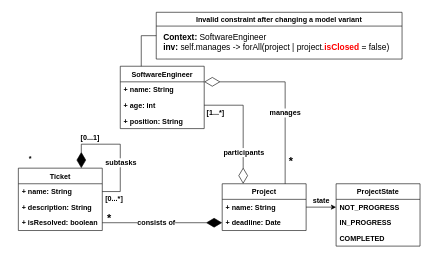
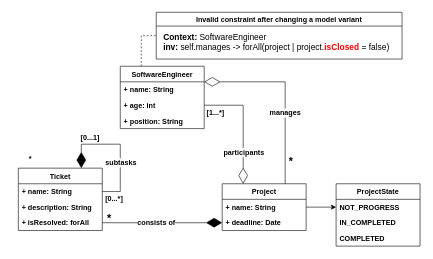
  <mxCell id="0" />
  <mxCell id="1" parent="0" />
  <mxCell id="2" value="SoftwareEngineer" style="swimlane;fontStyle=1;childLayout=stackLayout;horizontal=1;startSize=26;fillColor=none;horizontalStack=0;resizeParent=1;resizeParentMax=0;resizeLast=0;collapsible=1;marginBottom=0;" parent="1" vertex="1"><mxGeometry x="200" y="110" width="140" height="104" as="geometry" /></mxCell>
  <mxCell id="3" value="+ name: String" style="text;strokeColor=none;fillColor=none;align=left;verticalAlign=top;spacingLeft=4;spacingRight=4;overflow=hidden;rotatable=0;points=[[0,0.5],[1,0.5]];portConstraint=eastwest;fontStyle=1" parent="2" vertex="1"><mxGeometry y="26" width="140" height="26" as="geometry" /></mxCell>
  <mxCell id="4" value="+ age: int" style="text;strokeColor=none;fillColor=none;align=left;verticalAlign=top;spacingLeft=4;spacingRight=4;overflow=hidden;rotatable=0;points=[[0,0.5],[1,0.5]];portConstraint=eastwest;fontStyle=1" parent="2" vertex="1"><mxGeometry y="52" width="140" height="26" as="geometry" /></mxCell>
  <mxCell id="5" value="+ position: String" style="text;strokeColor=none;fillColor=none;align=left;verticalAlign=top;spacingLeft=4;spacingRight=4;overflow=hidden;rotatable=0;points=[[0,0.5],[1,0.5]];portConstraint=eastwest;fontStyle=1" parent="2" vertex="1"><mxGeometry y="78" width="140" height="26" as="geometry" /></mxCell>
  <mxCell id="6" value="Ticket" style="swimlane;fontStyle=1;childLayout=stackLayout;horizontal=1;startSize=26;fillColor=none;horizontalStack=0;resizeParent=1;resizeParentMax=0;resizeLast=0;collapsible=1;marginBottom=0;" parent="1" vertex="1"><mxGeometry x="30" y="280" width="140" height="104" as="geometry" /></mxCell>
  <mxCell id="7" value="+ name: String" style="text;strokeColor=none;fillColor=none;align=left;verticalAlign=top;spacingLeft=4;spacingRight=4;overflow=hidden;rotatable=0;points=[[0,0.5],[1,0.5]];portConstraint=eastwest;fontStyle=1" parent="6" vertex="1"><mxGeometry y="26" width="140" height="26" as="geometry" /></mxCell>
  <mxCell id="8" value="+ description: String" style="text;strokeColor=none;fillColor=none;align=left;verticalAlign=top;spacingLeft=4;spacingRight=4;overflow=hidden;rotatable=0;points=[[0,0.5],[1,0.5]];portConstraint=eastwest;fontStyle=1" parent="6" vertex="1"><mxGeometry y="52" width="140" height="26" as="geometry" /></mxCell>
- <mxCell id="9" value="+ isResolved: boolean" style="text;strokeColor=none;fillColor=none;align=left;verticalAlign=top;spacingLeft=4;spacingRight=4;overflow=hidden;rotatable=0;points=[[0,0.5],[1,0.5]];portConstraint=eastwest;fontStyle=1" parent="6" vertex="1"><mxGeometry y="78" width="140" height="26" as="geometry" /></mxCell>
+ <mxCell id="9" value="+ isResolved: forAll" style="text;strokeColor=none;fillColor=none;align=left;verticalAlign=top;spacingLeft=4;spacingRight=4;overflow=hidden;rotatable=0;points=[[0,0.5],[1,0.5]];portConstraint=eastwest;fontStyle=1" parent="6" vertex="1"><mxGeometry y="78" width="140" height="26" as="geometry" /></mxCell>
  <mxCell id="10" value="" style="endArrow=diamondThin;endFill=1;endSize=24;html=1;rounded=0;entryX=0.75;entryY=0;entryDx=0;entryDy=0;exitX=1;exitY=0.5;exitDx=0;exitDy=0;edgeStyle=orthogonalEdgeStyle;" parent="6" source="7" target="6" edge="1"><mxGeometry width="160" relative="1" as="geometry"><mxPoint x="-70" y="-30" as="sourcePoint" /><mxPoint x="90" y="-30" as="targetPoint" /><Array as="points"><mxPoint x="170" y="39" /><mxPoint x="170" y="-40" /><mxPoint x="105" y="-40" /></Array></mxGeometry></mxCell>
  <mxCell id="11" value="&lt;font style=&quot;font-size: 12px;&quot;&gt;subtasks&lt;/font&gt;" style="edgeLabel;html=1;align=center;verticalAlign=middle;resizable=0;points=[];fontStyle=1" parent="10" vertex="1" connectable="0"><mxGeometry x="0.159" y="-2" relative="1" as="geometry"><mxPoint x="15" y="32" as="offset" /></mxGeometry></mxCell>
  <mxCell id="12" value="Project" style="swimlane;fontStyle=1;childLayout=stackLayout;horizontal=1;startSize=26;fillColor=none;horizontalStack=0;resizeParent=1;resizeParentMax=0;resizeLast=0;collapsible=1;marginBottom=0;" parent="1" vertex="1"><mxGeometry x="370" y="306" width="140" height="78" as="geometry" /></mxCell>
  <mxCell id="13" value="+ name: String" style="text;strokeColor=none;fillColor=none;align=left;verticalAlign=top;spacingLeft=4;spacingRight=4;overflow=hidden;rotatable=0;points=[[0,0.5],[1,0.5]];portConstraint=eastwest;fontStyle=1" parent="12" vertex="1"><mxGeometry y="26" width="140" height="26" as="geometry" /></mxCell>
  <mxCell id="14" value="+ deadline: Date" style="text;strokeColor=none;fillColor=none;align=left;verticalAlign=top;spacingLeft=4;spacingRight=4;overflow=hidden;rotatable=0;points=[[0,0.5],[1,0.5]];portConstraint=eastwest;fontStyle=1" parent="12" vertex="1"><mxGeometry y="52" width="140" height="26" as="geometry" /></mxCell>
  <mxCell id="15" value="" style="endArrow=diamondThin;endFill=1;endSize=24;html=1;rounded=0;entryX=0;entryY=0.5;entryDx=0;entryDy=0;exitX=1;exitY=0.5;exitDx=0;exitDy=0;fontStyle=1" parent="1" source="9" target="14" edge="1"><mxGeometry width="160" relative="1" as="geometry"><mxPoint x="180" y="390" as="sourcePoint" /><mxPoint x="340" y="390" as="targetPoint" /></mxGeometry></mxCell>
  <mxCell id="16" value="&lt;b&gt;consists of&lt;/b&gt;" style="edgeLabel;html=1;align=center;verticalAlign=middle;resizable=0;points=[];fontSize=12;" parent="15" vertex="1" connectable="0"><mxGeometry x="-0.11" relative="1" as="geometry"><mxPoint as="offset" /></mxGeometry></mxCell>
  <mxCell id="17" value="[0...1]" style="text;html=1;strokeColor=none;fillColor=none;align=center;verticalAlign=middle;whiteSpace=wrap;rounded=0;fontSize=12;fontStyle=1" parent="1" vertex="1"><mxGeometry x="120" y="214" width="60" height="30" as="geometry" /></mxCell>
  <mxCell id="18" value="&lt;b&gt;[0...*]&lt;/b&gt;" style="text;html=1;strokeColor=none;fillColor=none;align=center;verticalAlign=middle;whiteSpace=wrap;rounded=0;fontSize=12;" parent="1" vertex="1"><mxGeometry x="160" y="317" width="60" height="30" as="geometry" /></mxCell>
  <mxCell id="19" value="&lt;b&gt;*&lt;/b&gt;" style="text;html=1;strokeColor=none;fillColor=none;align=center;verticalAlign=middle;whiteSpace=wrap;rounded=0;fontSize=12;" parent="1" vertex="1"><mxGeometry x="20" y="250" width="60" height="30" as="geometry" /></mxCell>
  <mxCell id="20" value="" style="endArrow=diamondThin;endFill=0;endSize=24;html=1;rounded=0;fontSize=12;entryX=1;entryY=0.25;entryDx=0;entryDy=0;exitX=0.75;exitY=0;exitDx=0;exitDy=0;" parent="1" source="12" target="2" edge="1"><mxGeometry width="160" relative="1" as="geometry"><mxPoint x="230" y="430" as="sourcePoint" /><mxPoint x="390" y="430" as="targetPoint" /><Array as="points"><mxPoint x="475" y="136" /></Array></mxGeometry></mxCell>
  <mxCell id="21" value="&lt;b&gt;manages&lt;/b&gt;" style="edgeLabel;html=1;align=center;verticalAlign=middle;resizable=0;points=[];fontSize=12;" parent="20" vertex="1" connectable="0"><mxGeometry x="-0.556" y="3" relative="1" as="geometry"><mxPoint x="2" y="-51" as="offset" /></mxGeometry></mxCell>
  <mxCell id="22" value="*" style="text;html=1;strokeColor=none;fillColor=none;align=center;verticalAlign=middle;whiteSpace=wrap;rounded=0;fontSize=18;fontStyle=1" parent="1" vertex="1"><mxGeometry x="455" y="255" width="60" height="30" as="geometry" /></mxCell>
  <mxCell id="23" value="" style="endArrow=diamondThin;endFill=0;endSize=24;html=1;rounded=0;fontSize=12;entryX=0.25;entryY=0;entryDx=0;entryDy=0;exitX=1;exitY=0.5;exitDx=0;exitDy=0;" parent="1" source="4" target="12" edge="1"><mxGeometry width="160" relative="1" as="geometry"><mxPoint x="230" y="430" as="sourcePoint" /><mxPoint x="390" y="430" as="targetPoint" /><Array as="points"><mxPoint x="405" y="175" /></Array></mxGeometry></mxCell>
  <mxCell id="24" value="&lt;b&gt;participants&lt;/b&gt;" style="edgeLabel;html=1;align=center;verticalAlign=middle;resizable=0;points=[];fontSize=12;" parent="23" vertex="1" connectable="0"><mxGeometry x="0.224" relative="1" as="geometry"><mxPoint y="23" as="offset" /></mxGeometry></mxCell>
  <mxCell id="25" value="&lt;b&gt;[1...*]&lt;/b&gt;" style="text;html=1;strokeColor=none;fillColor=none;align=center;verticalAlign=middle;whiteSpace=wrap;rounded=0;fontSize=12;" parent="1" vertex="1"><mxGeometry x="329" y="172" width="60" height="30" as="geometry" /></mxCell>
  <mxCell id="26" value="*" style="text;html=1;strokeColor=none;fillColor=none;align=center;verticalAlign=middle;whiteSpace=wrap;rounded=0;fontSize=18;fontStyle=1" parent="1" vertex="1"><mxGeometry x="152" y="350" width="60" height="30" as="geometry" /></mxCell>
  <mxCell id="27" value="Invalid constraint after changing a model variant" style="swimlane;whiteSpace=wrap;html=1;fontColor=#000000;" vertex="1" parent="1"><mxGeometry x="260" y="20" width="410" height="78" as="geometry" /></mxCell>
  <mxCell id="28" value="&lt;div style=&quot;font-size: 14px;&quot;&gt;&lt;font style=&quot;font-size: 14px;&quot;&gt;&lt;b&gt;Context:&lt;/b&gt; SoftwareEngineer&lt;/font&gt;&lt;/div&gt;&lt;div style=&quot;font-size: 14px;&quot;&gt;&lt;font style=&quot;font-size: 14px;&quot;&gt;&lt;b&gt;inv:&lt;/b&gt; self.manages -&amp;gt; forAll(project | project.&lt;font color=&quot;#ff0000&quot;&gt;&lt;b&gt;isClosed &lt;/b&gt;&lt;/font&gt;= false)&lt;/font&gt;&lt;/div&gt;" style="text;html=1;align=left;verticalAlign=middle;resizable=0;points=[];autosize=1;strokeColor=none;fillColor=none;fontColor=#000000;" vertex="1" parent="27"><mxGeometry x="10" y="25" width="400" height="50" as="geometry" /></mxCell>
- <mxCell id="29" value="" style="endArrow=none;dashed=0;html=1;rounded=0;fontSize=14;fontColor=#FF0000;exitX=0.25;exitY=0;exitDx=0;exitDy=0;entryX=0;entryY=0.5;entryDx=0;entryDy=0;" edge="1" parent="1" source="2" target="27"><mxGeometry width="50" height="50" relative="1" as="geometry"><mxPoint x="290" y="210" as="sourcePoint" /><mxPoint x="340" y="160" as="targetPoint" /><Array as="points"><mxPoint x="235" y="59" /></Array></mxGeometry></mxCell>
+ <mxCell id="29" value="" style="endArrow=none;dashed=1;html=1;rounded=0;fontSize=14;fontColor=#FF0000;exitX=0.25;exitY=0;exitDx=0;exitDy=0;entryX=0;entryY=0.5;entryDx=0;entryDy=0;" edge="1" parent="1" source="2" target="27"><mxGeometry width="50" height="50" relative="1" as="geometry"><mxPoint x="290" y="210" as="sourcePoint" /><mxPoint x="340" y="160" as="targetPoint" /><Array as="points"><mxPoint x="235" y="59" /></Array></mxGeometry></mxCell>
  <mxCell id="30" value="ProjectState" style="swimlane;fontStyle=1;childLayout=stackLayout;horizontal=1;startSize=26;fillColor=none;horizontalStack=0;resizeParent=1;resizeParentMax=0;resizeLast=0;collapsible=1;marginBottom=0;" vertex="1" parent="1"><mxGeometry x="560" y="306" width="140" height="104" as="geometry" /></mxCell>
  <mxCell id="31" value="NOT_PROGRESS" style="text;strokeColor=none;fillColor=none;align=left;verticalAlign=top;spacingLeft=4;spacingRight=4;overflow=hidden;rotatable=0;points=[[0,0.5],[1,0.5]];portConstraint=eastwest;fontStyle=1" vertex="1" parent="30"><mxGeometry y="26" width="140" height="26" as="geometry" /></mxCell>
- <mxCell id="32" value="IN_PROGRESS" style="text;strokeColor=none;fillColor=none;align=left;verticalAlign=top;spacingLeft=4;spacingRight=4;overflow=hidden;rotatable=0;points=[[0,0.5],[1,0.5]];portConstraint=eastwest;fontStyle=1" vertex="1" parent="30"><mxGeometry y="52" width="140" height="26" as="geometry" /></mxCell>
+ <mxCell id="32" value="IN_COMPLETED" style="text;strokeColor=none;fillColor=none;align=left;verticalAlign=top;spacingLeft=4;spacingRight=4;overflow=hidden;rotatable=0;points=[[0,0.5],[1,0.5]];portConstraint=eastwest;fontStyle=1" vertex="1" parent="30"><mxGeometry y="52" width="140" height="26" as="geometry" /></mxCell>
  <mxCell id="33" value="COMPLETED" style="text;strokeColor=none;fillColor=none;align=left;verticalAlign=top;spacingLeft=4;spacingRight=4;overflow=hidden;rotatable=0;points=[[0,0.5],[1,0.5]];portConstraint=eastwest;fontStyle=1" vertex="1" parent="30"><mxGeometry y="78" width="140" height="26" as="geometry" /></mxCell>
  <mxCell id="34" style="edgeStyle=orthogonalEdgeStyle;rounded=0;orthogonalLoop=1;jettySize=auto;html=1;exitX=1;exitY=0.5;exitDx=0;exitDy=0;fontSize=14;fontColor=#FF0000;" edge="1" parent="1" source="13" target="31"><mxGeometry relative="1" as="geometry" /></mxCell>
- <mxCell id="35" value="&lt;font color=&quot;#000000&quot; style=&quot;font-size: 12px;&quot;&gt;&lt;b&gt;state&lt;/b&gt;&lt;/font&gt;" style="text;html=1;align=center;verticalAlign=middle;resizable=0;points=[];autosize=1;strokeColor=none;fillColor=none;fontSize=12;fontColor=#FF0000;" vertex="1" parent="1"><mxGeometry x="510" y="320" width="50" height="30" as="geometry" /></mxCell>
